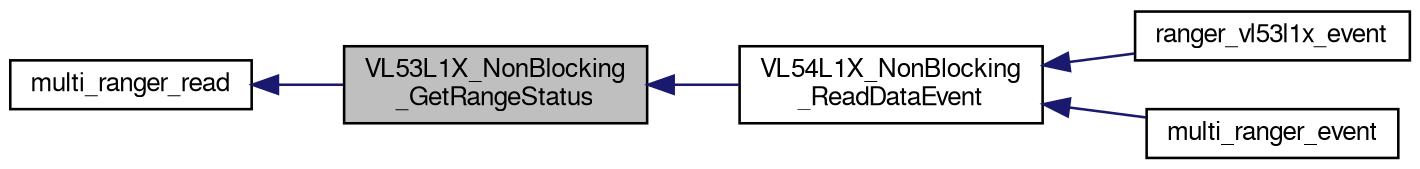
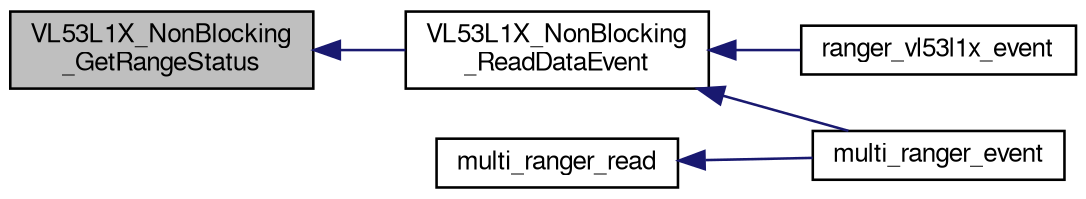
  digraph {
    rankdir=LR
    node [color=black fillcolor=white fontname=FreeSans fontsize=10 shape=record style=filled]
    edge [color=midnightblue dir=back fontname=FreeSans fontsize=10 labelfontname=FreeSans labelfontsize=10 style=solid]
    n1 [fillcolor=grey75 fontcolor=black height=0.2 label="VL53L1X_NonBlocking\l_GetRangeStatus" width=0.4]
-   n2 [height=0.2 label="VL54L1X_NonBlocking\l_ReadDataEvent" width=0.4]
+   n2 [height=0.2 label="VL53L1X_NonBlocking\l_ReadDataEvent" width=0.4]
    n3 [height=0.2 label=ranger_vl53l1x_event width=0.4]
    n4 [height=0.2 label=multi_ranger_event width=0.4]
    n5 [height=0.2 label=multi_ranger_read width=0.4]
    n1 -> n2
    n2 -> n3
    n2 -> n4
-   n5 -> n1
+   n5 -> n4
  }
